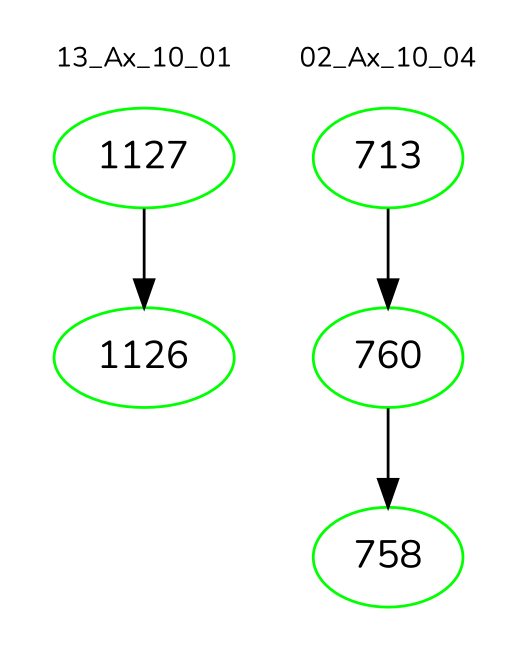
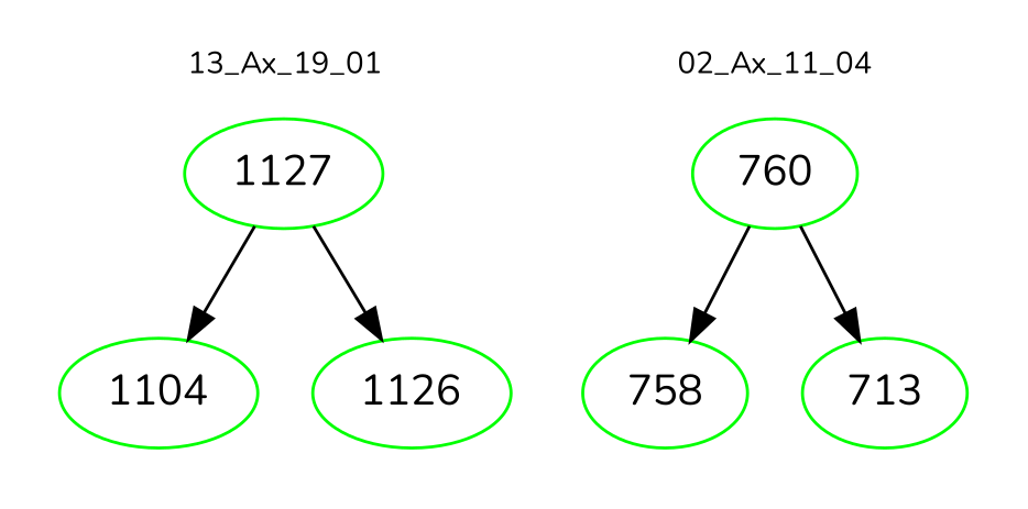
  digraph {
    fontname=Nunito
    node [color=green fontname=Nunito]
    edge [color=black fontname=Nunito]
    n1 [label=1127]
+   n2 [label=1104]
    n3 [label=1126]
    n4 [label=760]
    n5 [label=758]
    n6 [label=713]
    subgraph cluster_1 {
      color=white
      fontsize=10
-     label="13_Ax_10_01"
+     label="13_Ax_19_01"
      n1
+     n2
      n3
    }
    subgraph cluster_2 {
      color=white
      fontsize=10
-     label="02_Ax_10_04"
+     label="02_Ax_11_04"
      n4
      n5
      n6
    }
+   n1 -> n2
    n1 -> n3
    n4 -> n5
-   n6 -> n4
+   n4 -> n6
  }
